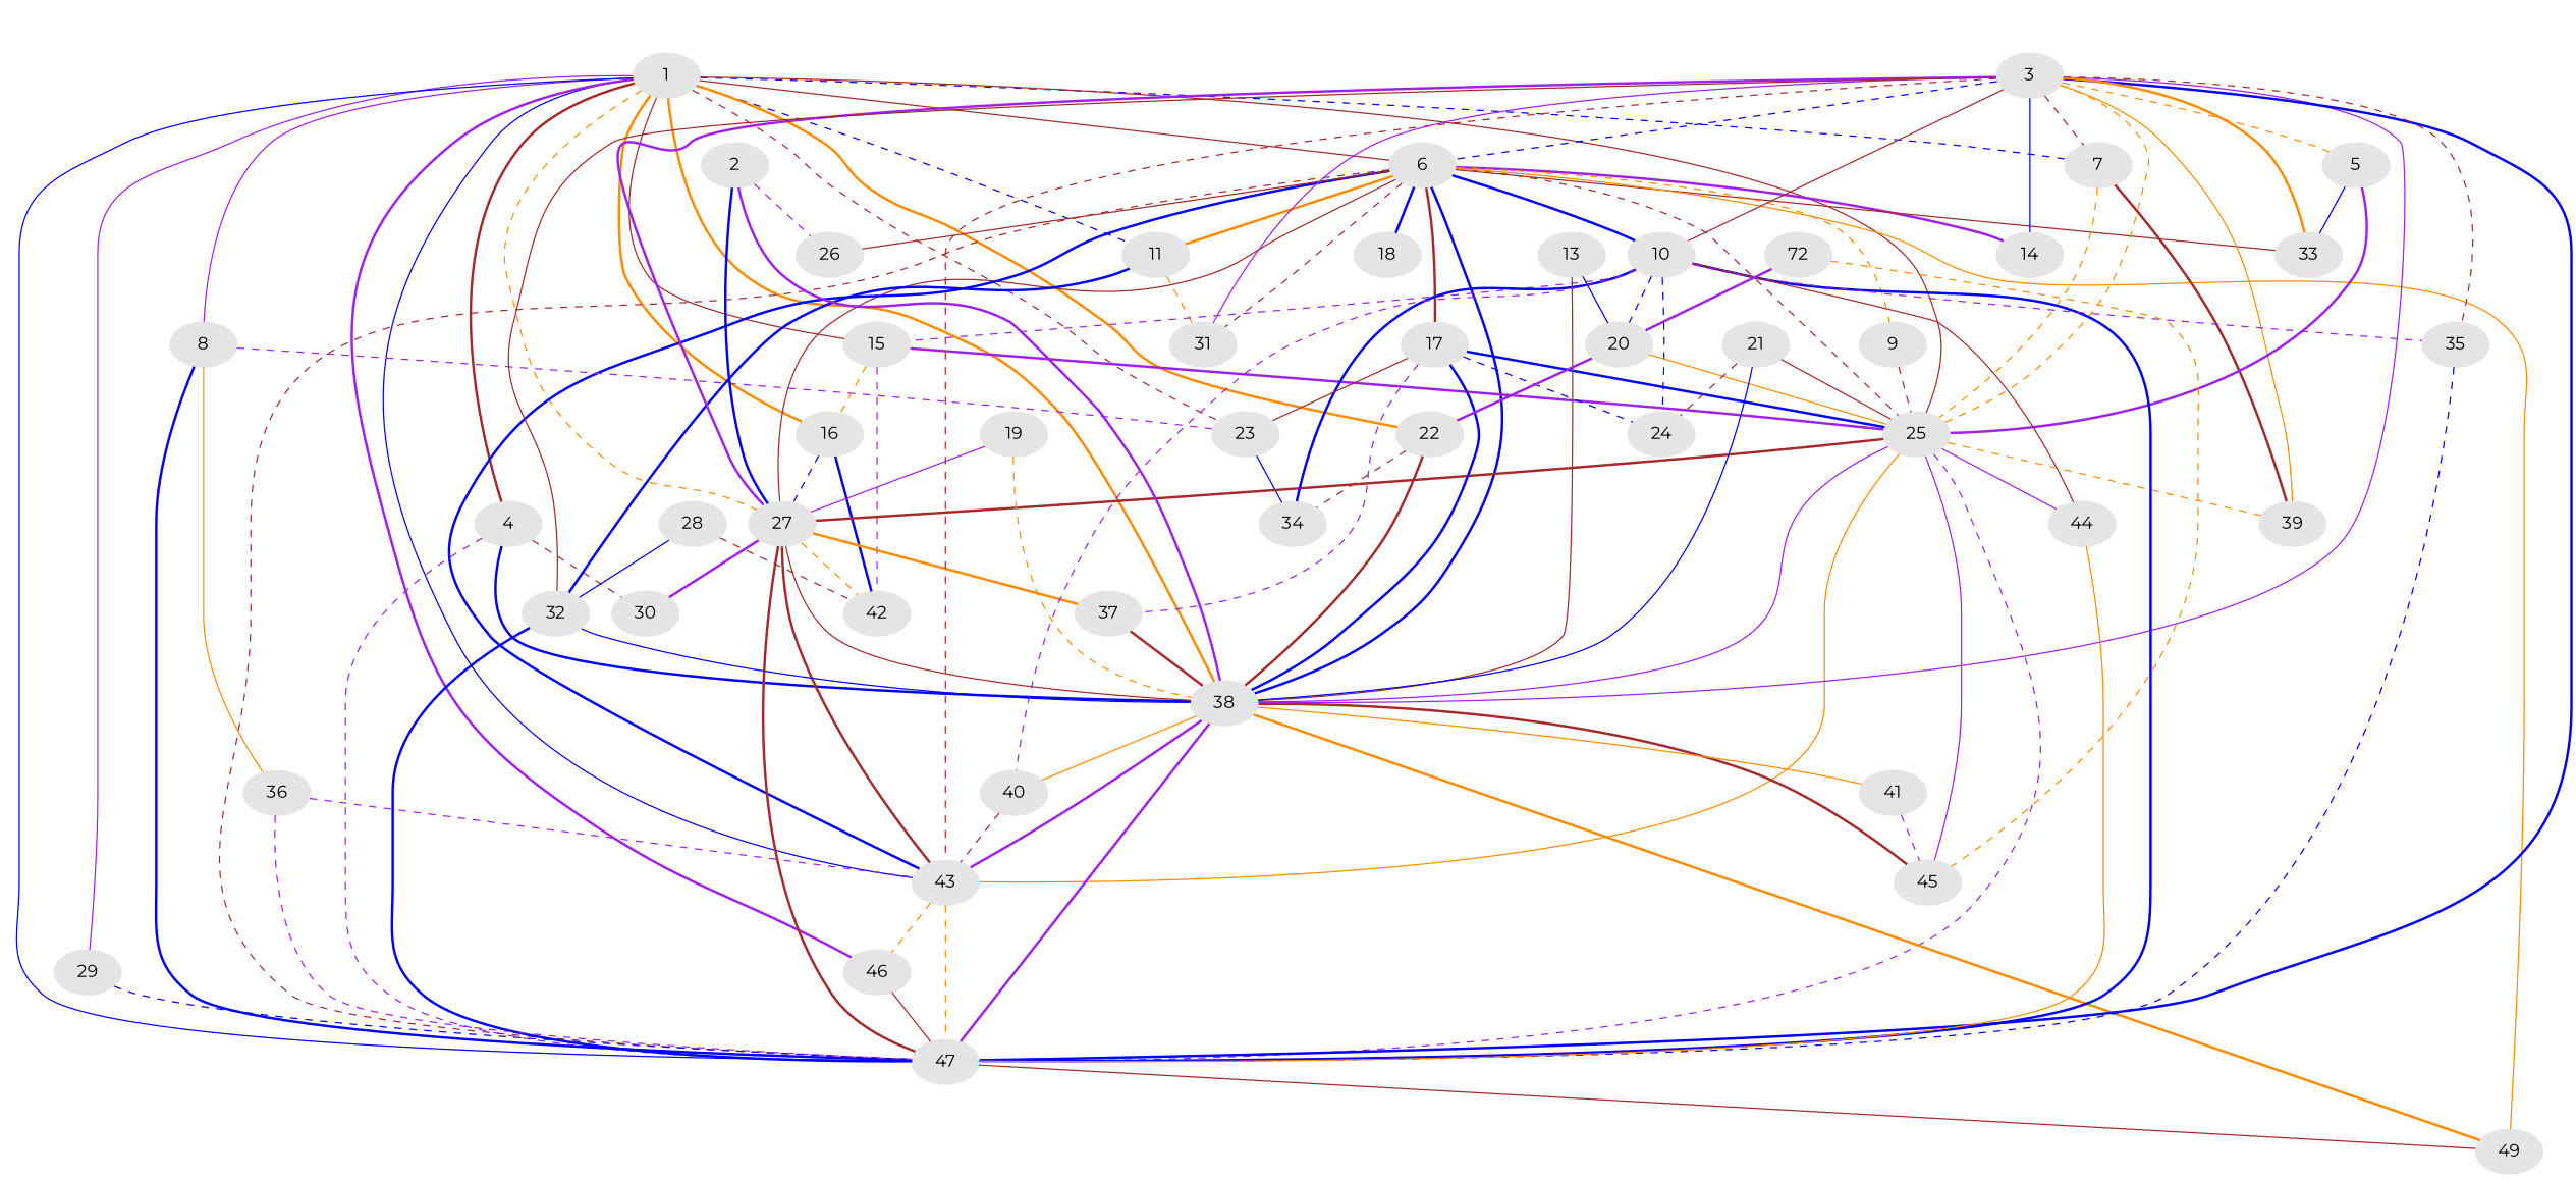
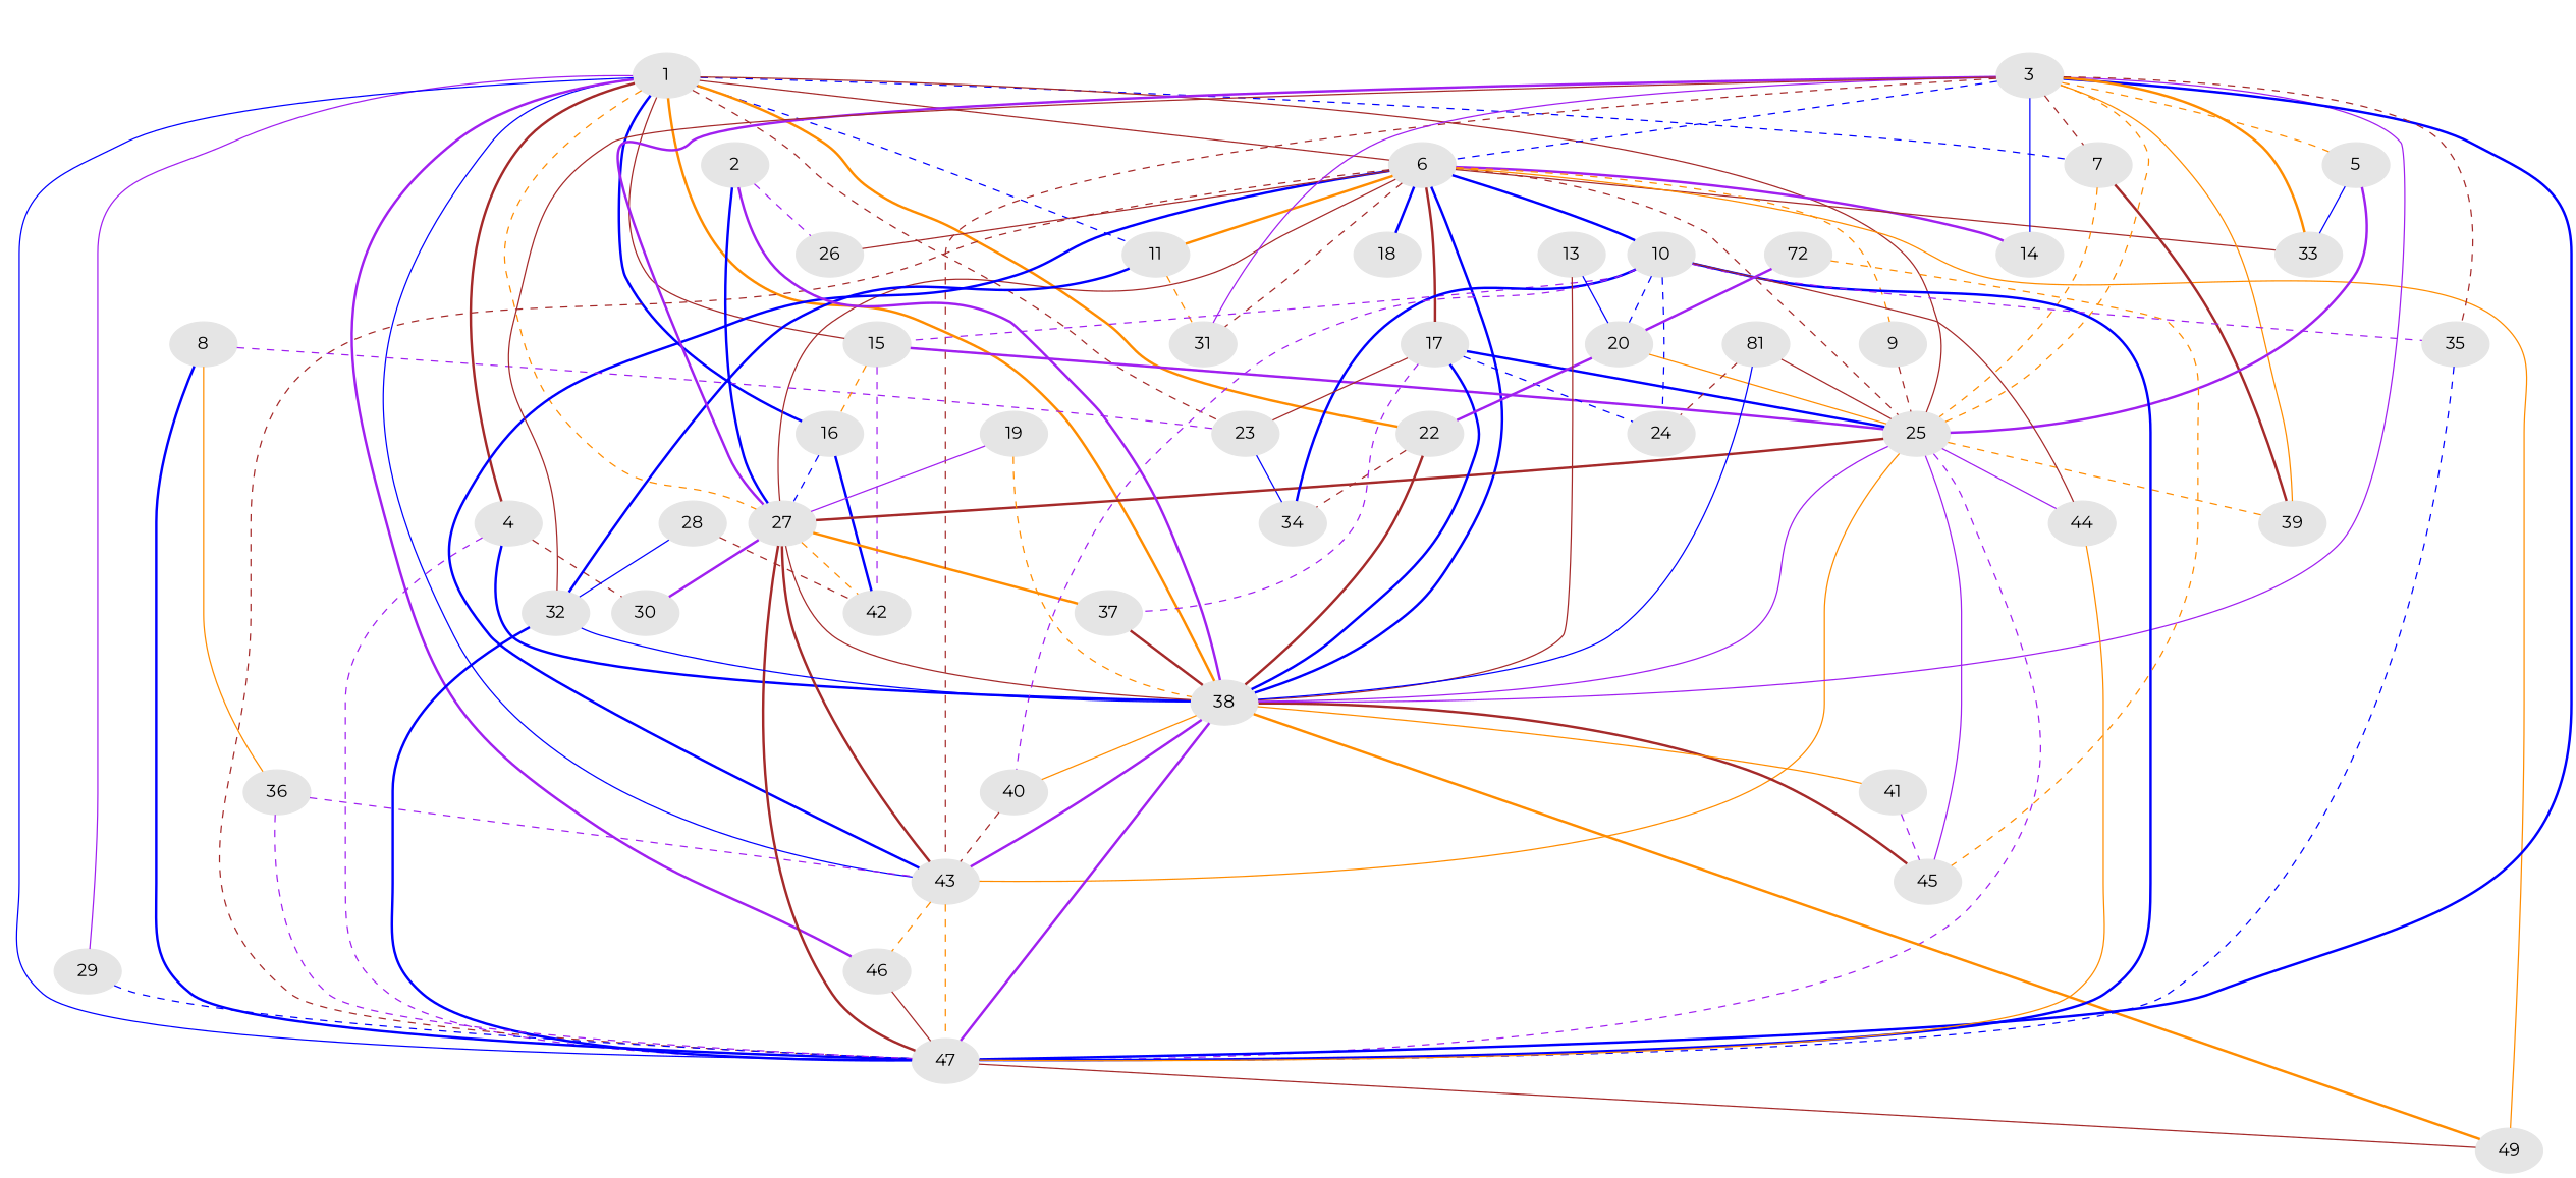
  graph {
    fontname=Montserrat
    node [color=gray90 fontname=Montserrat style=filled]
    edge [color=brown fontname=Montserrat style=dashed weight=1.0]
    1
    4
    6
    7
    8
    11
    15
    16
    22
    23
    25
    27
    29
    38
    43
    46
    47
    3
    5
    10
    14
    31
    32
    33
    35
    39
    30
    26
    9
    17
    18
    n32 [label=49]
    36
    42
    34
    44
    45
    37
    40
    41
    2
    20
    24
    n44 [label=72]
    13
    19
-   21
+   21 [label=81]
    28
    1 -- 4 [style=bold]
    1 -- 6 [style=solid weight=2.0]
    1 -- 7 [color=blue]
-   1 -- 8 [color=purple style=solid]
    1 -- 11 [color=blue weight=2.0]
    1 -- 15 [style=solid]
-   1 -- 16 [color=darkorange style=bold]
+   1 -- 16 [color=blue style=bold]
    1 -- 22 [color=darkorange style=bold]
    1 -- 23
    1 -- 25 [style=solid weight=2.0]
    1 -- 27 [color=darkorange]
    1 -- 29 [color=purple style=solid]
    1 -- 38 [color=darkorange style=bold weight=2.0]
    1 -- 43 [color=blue style=solid weight=2.0]
    1 -- 46 [color=purple style=bold]
    1 -- 47 [color=blue style=solid]
    4 -- 38 [color=blue style=bold]
    4 -- 47 [color=purple]
    4 -- 30
    6 -- 11 [color=darkorange style=bold]
    6 -- 25
    6 -- 27 [style=solid]
    6 -- 38 [color=blue style=bold weight=2.0]
    6 -- 43 [color=blue style=bold]
    6 -- 47
    6 -- 10 [color=blue style=bold]
    6 -- 14 [color=purple style=bold]
    6 -- 31 [weight=2.0]
    6 -- 33 [style=solid]
    6 -- 26 [style=solid weight=2.0]
    6 -- 9 [color=darkorange]
    6 -- 17 [style=bold]
    6 -- 18 [color=blue style=bold]
    6 -- n32 [color=darkorange style=solid]
    7 -- 25 [color=darkorange]
    7 -- 39 [style=bold]
    8 -- 23 [color=purple]
    8 -- 47 [color=blue style=bold weight=2.0]
    8 -- 36 [color=darkorange style=solid]
    11 -- 31 [color=darkorange]
    11 -- 32 [color=blue style=bold]
    15 -- 16 [color=darkorange]
    15 -- 25 [color=purple style=bold]
    15 -- 42 [color=purple]
    16 -- 27 [color=blue]
    16 -- 42 [color=blue style=bold]
    22 -- 38 [style=bold]
    22 -- 34
    23 -- 34 [color=blue style=solid]
    25 -- 27 [style=bold]
    25 -- 38 [color=purple style=solid weight=2.0]
    25 -- 43 [color=darkorange style=solid]
    25 -- 47 [color=purple]
    25 -- 39 [color=darkorange]
    25 -- 44 [color=purple style=solid]
    25 -- 45 [color=purple style=solid]
    27 -- 38 [style=solid weight=3.0]
    27 -- 43 [style=bold]
    27 -- 47 [style=bold]
    27 -- 30 [color=purple style=bold]
    27 -- 42 [color=darkorange]
    27 -- 37 [color=darkorange style=bold]
    29 -- 47 [color=blue weight=2.0]
    38 -- 43 [color=purple style=bold weight=3.0]
    38 -- 47 [color=purple style=bold weight=2.0]
    38 -- n32 [color=darkorange style=bold]
    38 -- 45 [style=bold]
    38 -- 40 [color=darkorange style=solid]
    38 -- 41 [color=darkorange style=solid]
    43 -- 46 [color=darkorange]
    43 -- 47 [color=darkorange weight=3.0]
    46 -- 47 [style=solid]
    47 -- n32 [style=solid]
    3 -- 6 [color=blue weight=2.0]
    3 -- 7
    3 -- 25 [color=darkorange weight=2.0]
    3 -- 27 [color=purple style=bold weight=4.0]
    3 -- 38 [color=purple style=solid weight=4.0]
    3 -- 43 [weight=3.0]
    3 -- 47 [color=blue style=bold weight=2.0]
    3 -- 5 [color=darkorange]
-   3 -- 10 [style=solid]
    3 -- 14 [color=blue style=solid weight=2.0]
    3 -- 31 [color=purple style=solid]
    3 -- 32 [style=solid]
    3 -- 33 [color=darkorange style=bold]
    3 -- 35
    3 -- 39 [color=darkorange style=solid]
    5 -- 25 [color=purple style=bold]
    5 -- 33 [color=blue style=solid]
    10 -- 15 [color=purple]
    10 -- 47 [color=blue style=bold]
    10 -- 35 [color=purple]
    10 -- 34 [color=blue style=bold]
    10 -- 44 [style=solid]
    10 -- 40 [color=purple]
    10 -- 20 [color=blue]
    10 -- 24 [color=blue]
    32 -- 38 [color=blue style=solid]
    32 -- 47 [color=blue style=bold]
    35 -- 47 [color=blue]
    9 -- 25
    17 -- 23 [style=solid]
    17 -- 25 [color=blue style=bold]
    17 -- 38 [color=blue style=bold]
    17 -- 37 [color=purple]
    17 -- 24 [color=blue]
    36 -- 43 [color=purple]
    36 -- 47 [color=purple]
    44 -- 47 [color=darkorange style=solid]
    37 -- 38 [style=bold]
    40 -- 43
    41 -- 45 [color=purple]
    2 -- 27 [color=blue style=bold]
    2 -- 38 [color=purple style=bold]
    2 -- 26 [color=purple]
    20 -- 22 [color=purple style=bold]
    20 -- 25 [color=darkorange style=solid]
    n44 -- 45 [color=darkorange]
    n44 -- 20 [color=purple style=bold]
    13 -- 38 [style=solid]
    13 -- 20 [color=blue style=solid]
    19 -- 27 [color=purple style=solid]
    19 -- 38 [color=darkorange]
    21 -- 25 [style=solid]
    21 -- 38 [color=blue style=solid]
    21 -- 24
    28 -- 32 [color=blue style=solid]
    28 -- 42
  }
